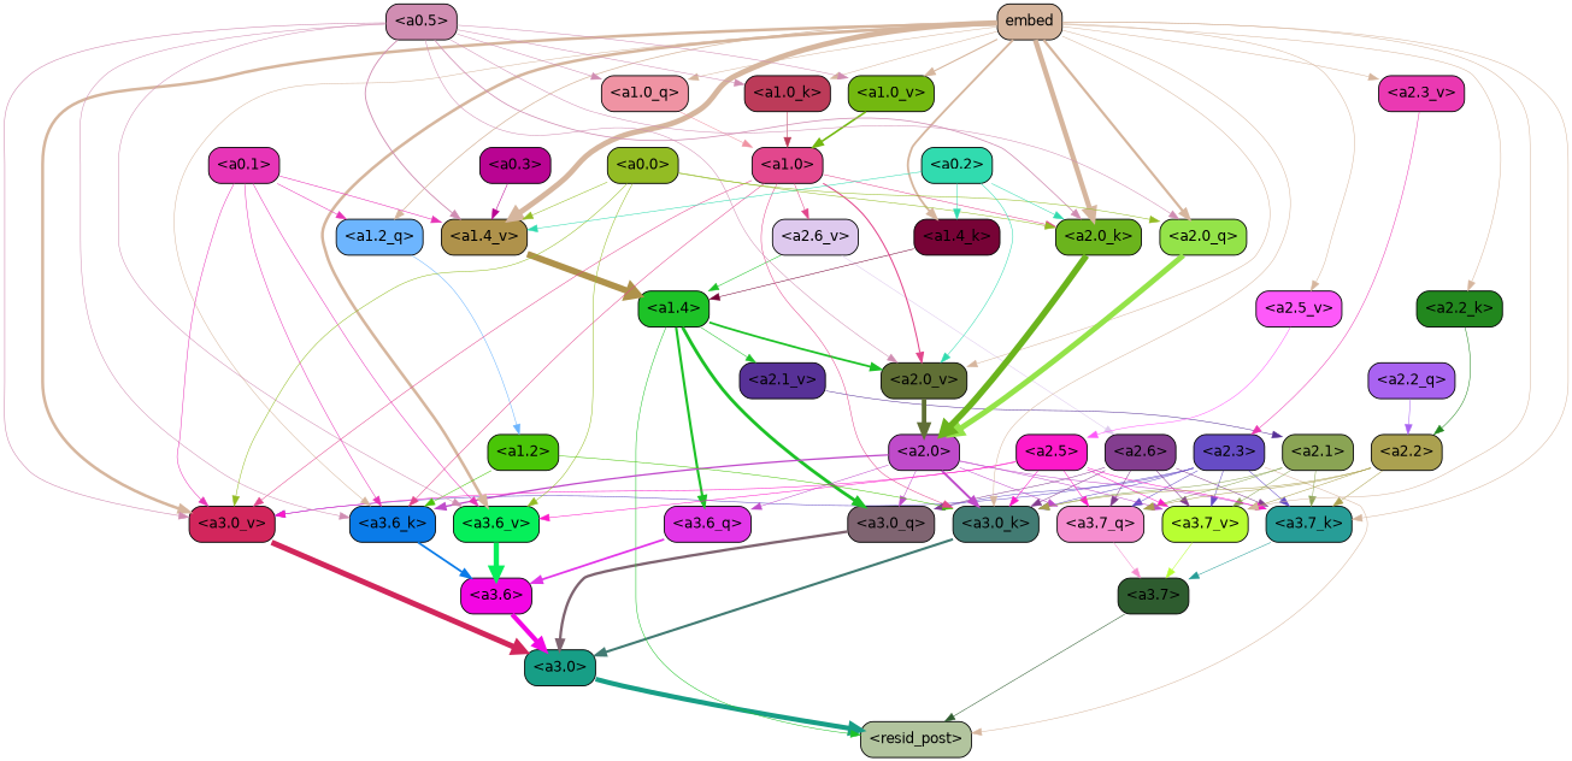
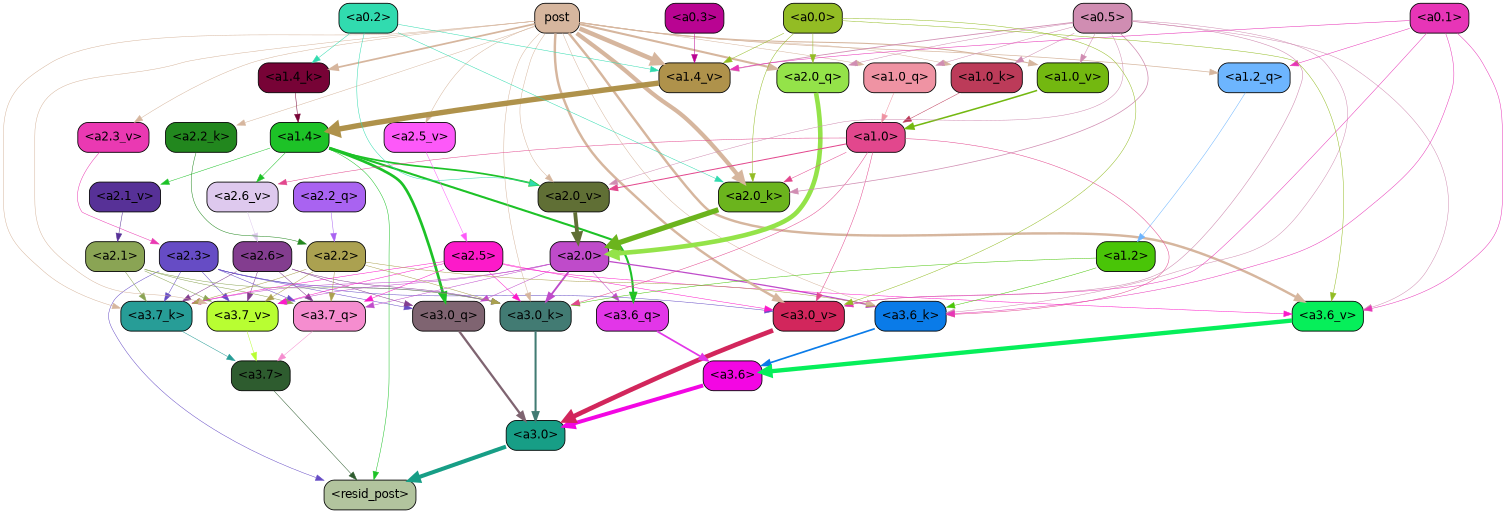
  strict digraph {
    splines=true
    node [color=black fontname=Helvetica shape=box style="filled, rounded"]
    edge [color="#d6b69e" penwidth=0.6]
    "<a3.7>" [fillcolor="#2e5c2f"]
    "<resid_post>" [fillcolor="#b2c49e"]
    "<a3.6>" [fillcolor="#f306e3"]
    "<a3.0>" [fillcolor="#179e86"]
    "<a2.3>" [fillcolor="#664cc5"]
    "<a3.7_q>" [fillcolor="#f58dcf"]
    "<a3.0_q>" [fillcolor="#7f6471"]
    "<a3.7_k>" [fillcolor="#279d97"]
    "<a3.0_k>" [fillcolor="#427b73"]
    "<a3.7_v>" [fillcolor="#b8fe32"]
    "<a3.0_v>" [fillcolor="#d2265c"]
    "<a1.4>" [fillcolor="#1dc227"]
    "<a3.6_q>" [fillcolor="#e236e8"]
    "<a2.6_v>" [fillcolor="#dec9ee"]
    "<a2.1_v>" [fillcolor="#573197"]
    "<a2.0_v>" [fillcolor="#606f35"]
    "<a2.6>" [fillcolor="#833d8f"]
    "<a2.1>" [fillcolor="#8aa454"]
    "<a2.0>" [fillcolor="#bf4bca"]
    "<a3.6_k>" [fillcolor="#0a7be8"]
    "<a3.6_v>" [fillcolor="#06ef5a"]
    "<a2.5>" [fillcolor="#fc1ac9"]
    "<a2.2>" [fillcolor="#aba150"]
-   embed [fillcolor="#d6b69e"]
+   embed [fillcolor="#d6b69e" label=post]
    "<a2.0_q>" [fillcolor="#94e349"]
    "<a2.2_k>" [fillcolor="#22871e"]
    "<a2.0_k>" [fillcolor="#6bb41d"]
    "<a2.5_v>" [fillcolor="#fd59f9"]
    "<a2.3_v>" [fillcolor="#ea39b2"]
    "<a1.2_q>" [fillcolor="#6db5fe"]
    "<a1.0_q>" [fillcolor="#ef93a3"]
    "<a1.4_k>" [fillcolor="#770336"]
    "<a1.0_k>" [fillcolor="#bc3b59"]
    "<a1.4_v>" [fillcolor="#af924b"]
    "<a1.0_v>" [fillcolor="#73b810"]
    "<a1.2>" [fillcolor="#49c507"]
    "<a1.0>" [fillcolor="#e2478d"]
    "<a0.5>" [fillcolor="#d08db2"]
    "<a0.1>" [fillcolor="#e735b7"]
    "<a0.0>" [fillcolor="#93bc24"]
    "<a2.2_q>" [fillcolor="#a963f1"]
    "<a0.2>" [fillcolor="#31dbaf"]
    "<a0.3>" [fillcolor="#b90492"]
    "<a3.7>" -> "<resid_post>" [color="#2e5c2f"]
    "<a3.6>" -> "<a3.0>" [color="#f306e3" penwidth=4.753257989883423]
    "<a3.0>" -> "<resid_post>" [color="#179e86" penwidth=4.90053927898407]
-   "<a2.3>" -> "<resid_post>"
+   "<a2.3>" -> "<resid_post>" [color="#664cc5"]
    "<a2.3>" -> "<a3.7_q>" [color="#664cc5"]
    "<a2.3>" -> "<a3.0_q>" [color="#664cc5"]
    "<a2.3>" -> "<a3.7_k>" [color="#664cc5"]
    "<a2.3>" -> "<a3.0_k>" [color="#664cc5"]
    "<a2.3>" -> "<a3.7_v>" [color="#664cc5"]
    "<a2.3>" -> "<a3.0_v>" [color="#664cc5"]
    "<a3.7_q>" -> "<a3.7>" [color="#f58dcf"]
    "<a3.0_q>" -> "<a3.0>" [color="#7f6471" penwidth=2.7421876192092896]
    "<a3.7_k>" -> "<a3.7>" [color="#279d97"]
    "<a3.0_k>" -> "<a3.0>" [color="#427b73" penwidth=2.476402521133423]
    "<a3.7_v>" -> "<a3.7>" [color="#b8fe32"]
    "<a3.0_v>" -> "<a3.0>" [color="#d2265c" penwidth=5.652270674705505]
    "<a1.4>" -> "<resid_post>" [color="#1dc227"]
    "<a1.4>" -> "<a3.0_q>" [color="#1dc227" penwidth=3.2760138511657715]
    "<a1.4>" -> "<a3.6_q>" [color="#1dc227" penwidth=2.5149343013763428]
-   "<a2.6_v>" -> "<a1.4>" [color="#1dc227"]
+   "<a1.4>" -> "<a2.6_v>" [color="#1dc227"]
    "<a1.4>" -> "<a2.1_v>" [color="#1dc227"]
    "<a1.4>" -> "<a2.0_v>" [color="#1dc227" penwidth=2.0870713144540787]
    "<a3.6_q>" -> "<a3.6>" [color="#e236e8" penwidth=2.091020345687866]
    "<a2.6_v>" -> "<a2.6>" [color="#dec9ee"]
    "<a2.1_v>" -> "<a2.1>" [color="#573197"]
    "<a2.0_v>" -> "<a2.0>" [color="#606f35" penwidth=4.611755967140198]
    "<a2.6>" -> "<a3.7_q>" [color="#833d8f"]
    "<a2.6>" -> "<a3.0_q>" [color="#833d8f"]
    "<a2.6>" -> "<a3.7_k>" [color="#833d8f"]
    "<a2.6>" -> "<a3.0_k>" [color="#833d8f"]
    "<a2.6>" -> "<a3.7_v>" [color="#833d8f"]
    "<a2.1>" -> "<a3.7_q>" [color="#8aa454"]
    "<a2.1>" -> "<a3.7_k>" [color="#8aa454"]
    "<a2.1>" -> "<a3.0_k>" [color="#8aa454"]
    "<a2.1>" -> "<a3.7_v>" [color="#8aa454"]
    "<a2.0>" -> "<a3.7_q>" [color="#bf4bca"]
    "<a2.0>" -> "<a3.0_q>" [color="#bf4bca"]
    "<a2.0>" -> "<a3.7_k>" [color="#bf4bca"]
    "<a2.0>" -> "<a3.0_k>" [color="#bf4bca" penwidth=2.2635570764541626]
    "<a2.0>" -> "<a3.7_v>" [color="#bf4bca"]
    "<a2.0>" -> "<a3.6_q>" [color="#bf4bca"]
    "<a2.0>" -> "<a3.6_k>" [color="#bf4bca" penwidth=1.5290023684501648]
    "<a3.6_k>" -> "<a3.6>" [color="#0a7be8" penwidth=2.048597991466522]
    "<a3.6_v>" -> "<a3.6>" [color="#06ef5a" penwidth=5.2550448179244995]
    "<a2.5>" -> "<a3.7_q>" [color="#fc1ac9"]
    "<a2.5>" -> "<a3.7_k>" [color="#fc1ac9"]
    "<a2.5>" -> "<a3.0_k>" [color="#fc1ac9"]
    "<a2.5>" -> "<a3.7_v>" [color="#fc1ac9"]
    "<a2.5>" -> "<a3.0_v>" [color="#fc1ac9"]
    "<a2.5>" -> "<a3.6_v>" [color="#fc1ac9"]
    "<a2.2>" -> "<a3.7_q>" [color="#aba150"]
    "<a2.2>" -> "<a3.7_k>" [color="#aba150"]
    "<a2.2>" -> "<a3.0_k>" [color="#aba150"]
    "<a2.2>" -> "<a3.7_v>" [color="#aba150"]
+   "<a2.2>" -> "<a3.6_k>" [color="#aba150"]
    embed -> "<a3.7_k>"
    embed -> "<a3.0_k>"
    embed -> "<a3.7_v>"
    embed -> "<a3.0_v>" [penwidth=2.972973108291626]
    embed -> "<a2.0_v>"
    embed -> "<a3.6_k>"
    embed -> "<a3.6_v>" [penwidth=2.9556376338005066]
    embed -> "<a2.0_q>" [penwidth=2.522909115999937]
    embed -> "<a2.2_k>"
    embed -> "<a2.0_k>" [penwidth=5.094568967819214]
    embed -> "<a2.5_v>"
    embed -> "<a2.3_v>"
    embed -> "<a1.2_q>" [penwidth=0.8520002365112305]
    embed -> "<a1.0_q>"
    embed -> "<a1.4_k>" [penwidth=2.115079402923584]
    embed -> "<a1.0_k>"
    embed -> "<a1.4_v>" [penwidth=5.504090070724487]
    embed -> "<a1.0_v>" [penwidth=1.2935692071914673]
    "<a2.0_q>" -> "<a2.0>" [color="#94e349" penwidth=5.557696580886841]
    "<a2.2_k>" -> "<a2.2>" [color="#22871e"]
    "<a2.0_k>" -> "<a2.0>" [color="#6bb41d" penwidth=6.320472955703735]
    "<a2.5_v>" -> "<a2.5>" [color="#fd59f9"]
    "<a2.3_v>" -> "<a2.3>" [color="#ea39b2"]
    "<a1.2_q>" -> "<a1.2>" [color="#6db5fe" penwidth=0.6145738363265991]
    "<a1.0_q>" -> "<a1.0>" [color="#ef93a3"]
    "<a1.4_k>" -> "<a1.4>" [color="#770336"]
    "<a1.0_k>" -> "<a1.0>" [color="#bc3b59"]
    "<a1.4_v>" -> "<a1.4>" [color="#af924b" penwidth=6.5241758823394775]
    "<a1.0_v>" -> "<a1.0>" [color="#73b810" penwidth=1.8809151649475098]
    "<a1.2>" -> "<a3.0_k>" [color="#49c507"]
    "<a1.2>" -> "<a3.6_k>" [color="#49c507"]
    "<a1.0>" -> "<a3.0_k>" [color="#e2478d"]
    "<a1.0>" -> "<a3.0_v>" [color="#e2478d"]
    "<a1.0>" -> "<a2.6_v>" [color="#e2478d"]
    "<a1.0>" -> "<a2.0_v>" [color="#e2478d" penwidth=1.2152502536773682]
    "<a1.0>" -> "<a3.6_k>" [color="#e2478d"]
    "<a1.0>" -> "<a2.0_k>" [color="#e2478d"]
    "<a0.5>" -> "<a3.0_v>" [color="#d08db2" penwidth=0.6790935099124908]
    "<a0.5>" -> "<a2.0_v>" [color="#d08db2"]
    "<a0.5>" -> "<a3.6_k>" [color="#d08db2"]
    "<a0.5>" -> "<a3.6_v>" [color="#d08db2"]
    "<a0.5>" -> "<a2.0_q>" [color="#d08db2"]
    "<a0.5>" -> "<a2.0_k>" [color="#d08db2" penwidth=0.8835153579711914]
    "<a0.5>" -> "<a1.0_q>" [color="#d08db2"]
    "<a0.5>" -> "<a1.0_k>" [color="#d08db2"]
    "<a0.5>" -> "<a1.4_v>" [color="#d08db2" penwidth=1.022335171699524]
    "<a0.5>" -> "<a1.0_v>" [color="#d08db2"]
    "<a0.1>" -> "<a3.0_v>" [color="#e735b7"]
    "<a0.1>" -> "<a3.6_k>" [color="#e735b7"]
    "<a0.1>" -> "<a3.6_v>" [color="#e735b7"]
    "<a0.1>" -> "<a1.2_q>" [color="#e735b7"]
    "<a0.1>" -> "<a1.4_v>" [color="#e735b7" penwidth=0.6438122987747192]
    "<a0.0>" -> "<a3.0_v>" [color="#93bc24"]
    "<a0.0>" -> "<a3.6_v>" [color="#93bc24"]
    "<a0.0>" -> "<a2.0_q>" [color="#93bc24"]
    "<a0.0>" -> "<a2.0_k>" [color="#93bc24"]
    "<a0.0>" -> "<a1.4_v>" [color="#93bc24"]
    "<a2.2_q>" -> "<a2.2>" [color="#a963f1"]
    "<a0.2>" -> "<a2.0_v>" [color="#31dbaf"]
    "<a0.2>" -> "<a2.0_k>" [color="#31dbaf"]
    "<a0.2>" -> "<a1.4_k>" [color="#31dbaf"]
    "<a0.2>" -> "<a1.4_v>" [color="#31dbaf"]
    "<a0.3>" -> "<a1.4_v>" [color="#b90492"]
  }
